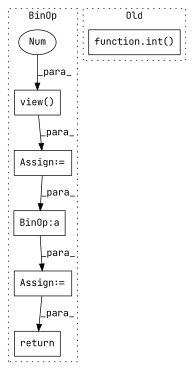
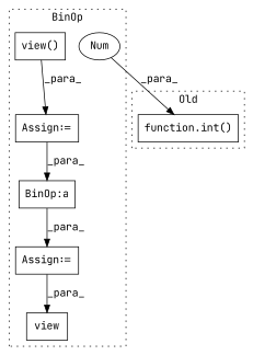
  digraph {
    fontname="JetBrains Mono"
    node [a=75 fontname="JetBrains Mono" l=3 shape=box]
    edge [fontname="JetBrains Mono"]
    n1 [l="9,1" label="view()" s="5708,5719"]
    n2 [a=76 l=2 label=Num s=5717 shape=ellipse]
    n3 [a=82 label="BinOp:a" s=5887]
    n4 [a=68 label="Assign:=" s=5804]
    n5 [a=68 label="Assign:=" s=5856]
-   n6 [a=93 l=7 label=return s=5915]
+   n6 [a=93 l=7 label=view s=5915]
    n7 [l="4,1" label="function.int()" s="4293,4350"]
    subgraph cluster_1 {
      label=BinOp
      style=dotted
      n1
      n2
      n3
      n4
      n5
      n6
    }
    subgraph cluster_2 {
      label=Old
      style=dotted
      n7
    }
    n1 -> n4 [label=_para_]
-   n2 -> n1 [label=_para_]
+   n2 -> n7 [label=_para_]
    n3 -> n5 [label=_para_]
    n4 -> n3 [label=_para_]
    n5 -> n6 [label=_para_]
  }
